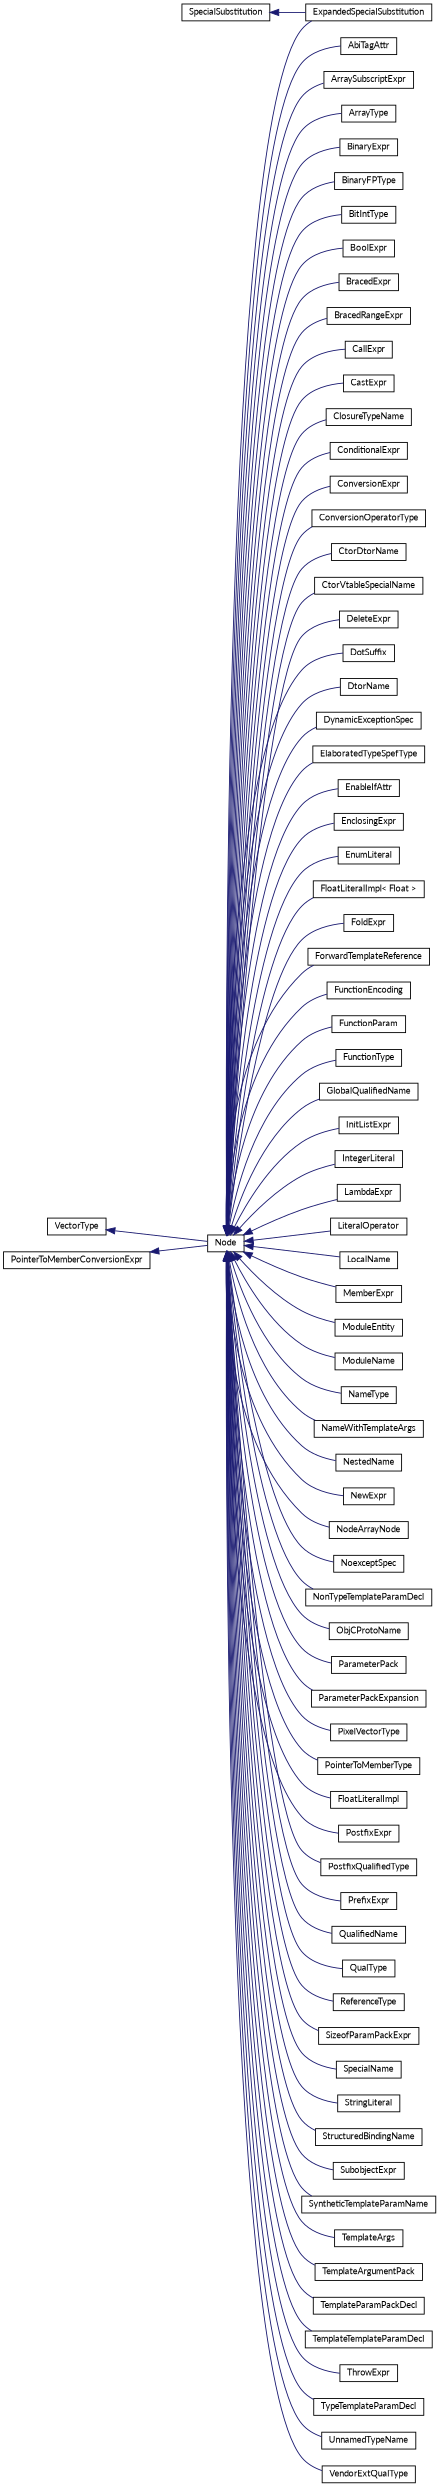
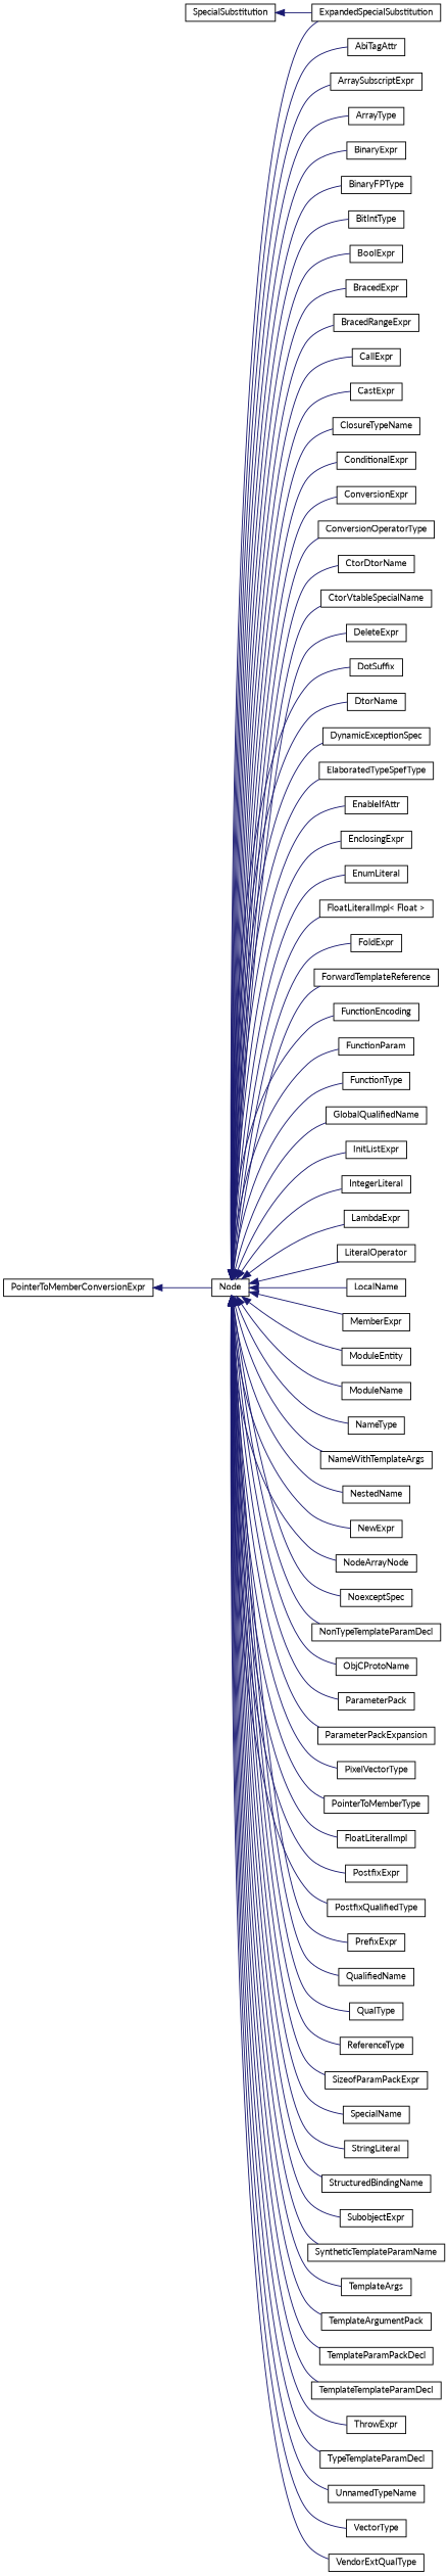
  digraph {
    fontname=Lato
    rankdir=LR
    node [color=black fontname=Lato fontsize=10 shape=record]
    edge [color=midnightblue dir=back fontname=Lato fontsize=10 labelfontname=Helvetica labelfontsize=10 style=solid]
    n1 [height=0.2 label="Node" width=0.4]
    n2 [height=0.2 label=AbiTagAttr width=0.4]
    n3 [height=0.2 label=ArraySubscriptExpr width=0.4]
    n4 [height=0.2 label=ArrayType width=0.4]
    n5 [height=0.2 label=BinaryExpr width=0.4]
    n6 [height=0.2 label=BinaryFPType width=0.4]
    n7 [height=0.2 label=BitIntType width=0.4]
    n8 [height=0.2 label=BoolExpr width=0.4]
    n9 [height=0.2 label=BracedExpr width=0.4]
    n10 [height=0.2 label=BracedRangeExpr width=0.4]
    n11 [height=0.2 label=CallExpr width=0.4]
    n12 [height=0.2 label=CastExpr width=0.4]
    n13 [height=0.2 label=ClosureTypeName width=0.4]
    n14 [height=0.2 label=ConditionalExpr width=0.4]
    n15 [height=0.2 label=ConversionExpr width=0.4]
    n16 [height=0.2 label=ConversionOperatorType width=0.4]
    n17 [height=0.2 label=CtorDtorName width=0.4]
    n18 [height=0.2 label=CtorVtableSpecialName width=0.4]
    n19 [height=0.2 label=DeleteExpr width=0.4]
    n20 [height=0.2 label=DotSuffix width=0.4]
    n21 [height=0.2 label=DtorName width=0.4]
    n22 [height=0.2 label=DynamicExceptionSpec width=0.4]
    n23 [height=0.2 label=ElaboratedTypeSpefType width=0.4]
    n24 [height=0.2 label=EnableIfAttr width=0.4]
    n25 [height=0.2 label=EnclosingExpr width=0.4]
    n26 [height=0.2 label=EnumLiteral width=0.4]
    n27 [height=0.2 label=ExpandedSpecialSubstitution width=0.4]
    n28 [height=0.2 label="FloatLiteralImpl\< Float \>" width=0.4]
    n29 [height=0.2 label=FoldExpr width=0.4]
    n30 [height=0.2 label=ForwardTemplateReference width=0.4]
    n31 [height=0.2 label=FunctionEncoding width=0.4]
    n32 [height=0.2 label=FunctionParam width=0.4]
    n33 [height=0.2 label=FunctionType width=0.4]
    n34 [height=0.2 label=GlobalQualifiedName width=0.4]
    n35 [height=0.2 label=InitListExpr width=0.4]
    n36 [height=0.2 label=IntegerLiteral width=0.4]
    n37 [height=0.2 label=LambdaExpr width=0.4]
    n38 [height=0.2 label=LiteralOperator width=0.4]
    n39 [height=0.2 label=LocalName width=0.4]
    n40 [height=0.2 label=MemberExpr width=0.4]
    n41 [height=0.2 label=ModuleEntity width=0.4]
    n42 [height=0.2 label=ModuleName width=0.4]
    n43 [height=0.2 label=NameType width=0.4]
    n44 [height=0.2 label=NameWithTemplateArgs width=0.4]
    n45 [height=0.2 label=NestedName width=0.4]
    n46 [height=0.2 label=NewExpr width=0.4]
    n47 [height=0.2 label=NodeArrayNode width=0.4]
    n48 [height=0.2 label=NoexceptSpec width=0.4]
    n49 [height=0.2 label=NonTypeTemplateParamDecl width=0.4]
    n50 [height=0.2 label=ObjCProtoName width=0.4]
    n51 [height=0.2 label=ParameterPack width=0.4]
    n52 [height=0.2 label=ParameterPackExpansion width=0.4]
    n53 [height=0.2 label=PixelVectorType width=0.4]
    n54 [height=0.2 label=PointerToMemberType width=0.4]
    n55 [height=0.2 label=FloatLiteralImpl width=0.4]
    n56 [height=0.2 label=PostfixExpr width=0.4]
    n57 [height=0.2 label=PostfixQualifiedType width=0.4]
    n58 [height=0.2 label=PrefixExpr width=0.4]
    n59 [height=0.2 label=QualifiedName width=0.4]
    n60 [height=0.2 label=QualType width=0.4]
    n61 [height=0.2 label=ReferenceType width=0.4]
    n62 [height=0.2 label=SizeofParamPackExpr width=0.4]
    n63 [height=0.2 label=SpecialName width=0.4]
    n64 [height=0.2 label=StringLiteral width=0.4]
    n65 [height=0.2 label=StructuredBindingName width=0.4]
    n66 [height=0.2 label=SubobjectExpr width=0.4]
    n67 [height=0.2 label=SyntheticTemplateParamName width=0.4]
    n68 [height=0.2 label=TemplateArgs width=0.4]
    n69 [height=0.2 label=TemplateArgumentPack width=0.4]
    n70 [height=0.2 label=TemplateParamPackDecl width=0.4]
    n71 [height=0.2 label=TemplateTemplateParamDecl width=0.4]
    n72 [height=0.2 label=ThrowExpr width=0.4]
    n73 [height=0.2 label=TypeTemplateParamDecl width=0.4]
    n74 [height=0.2 label=UnnamedTypeName width=0.4]
    n75 [height=0.2 label=VectorType width=0.4]
    n76 [height=0.2 label=VendorExtQualType width=0.4]
    n77 [height=0.2 label=PointerToMemberConversionExpr width=0.4]
    n78 [height=0.2 label=SpecialSubstitution width=0.4]
    n1 -> n2
    n1 -> n3
    n1 -> n4
    n1 -> n5
    n1 -> n6
    n1 -> n7
    n1 -> n8
    n1 -> n9
    n1 -> n10
    n1 -> n11
    n1 -> n12
    n1 -> n13
    n1 -> n14
    n1 -> n15
    n1 -> n16
    n1 -> n17
    n1 -> n18
    n1 -> n19
    n1 -> n20
    n1 -> n21
    n1 -> n22
    n1 -> n23
    n1 -> n24
    n1 -> n25
    n1 -> n26
    n1 -> n27
    n1 -> n28
    n1 -> n29
    n1 -> n30
    n1 -> n31
    n1 -> n32
    n1 -> n33
    n1 -> n34
    n1 -> n35
    n1 -> n36
    n1 -> n37
    n1 -> n38
    n1 -> n39
    n1 -> n40
    n1 -> n41
    n1 -> n42
    n1 -> n43
    n1 -> n44
    n1 -> n45
    n1 -> n46
    n1 -> n47
    n1 -> n48
    n1 -> n49
    n1 -> n50
    n1 -> n51
    n1 -> n52
    n1 -> n53
    n1 -> n54
    n1 -> n55
    n1 -> n56
    n1 -> n57
    n1 -> n58
    n1 -> n59
    n1 -> n60
    n1 -> n61
    n1 -> n62
    n1 -> n63
    n1 -> n64
    n1 -> n65
    n1 -> n66
    n1 -> n67
    n1 -> n68
    n1 -> n69
    n1 -> n70
    n1 -> n71
    n1 -> n72
    n1 -> n73
    n1 -> n74
-   n75 -> n1
+   n1 -> n75
    n1 -> n76
    n77 -> n1
    n78 -> n27
  }
